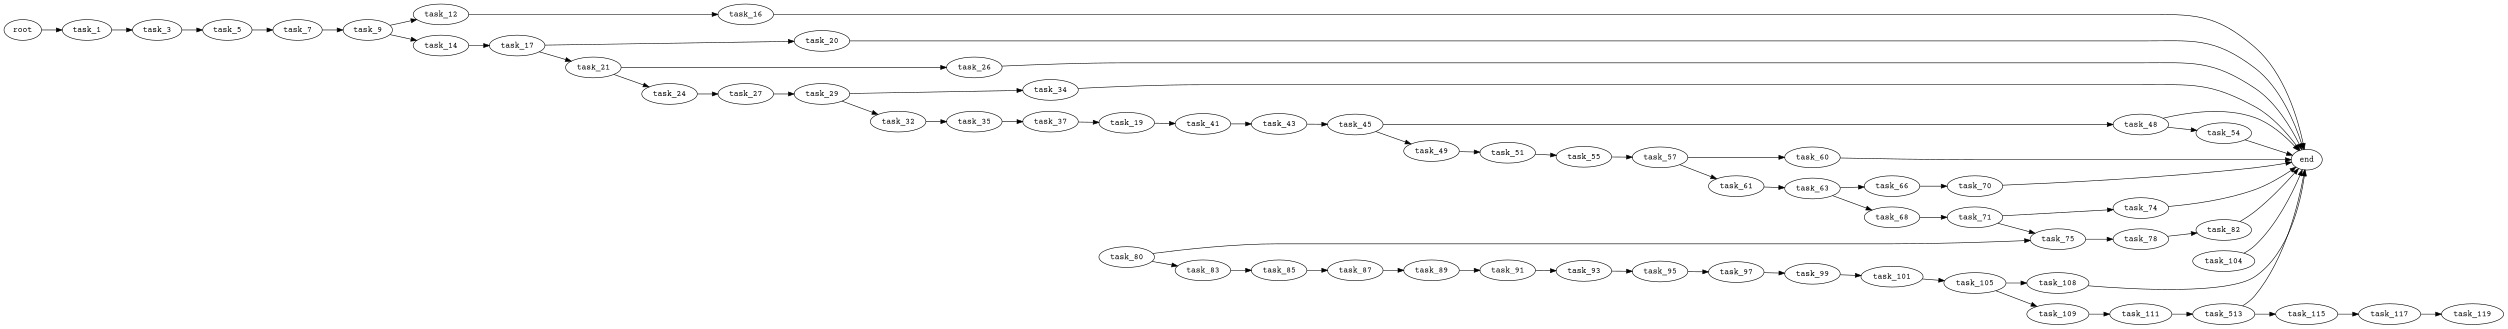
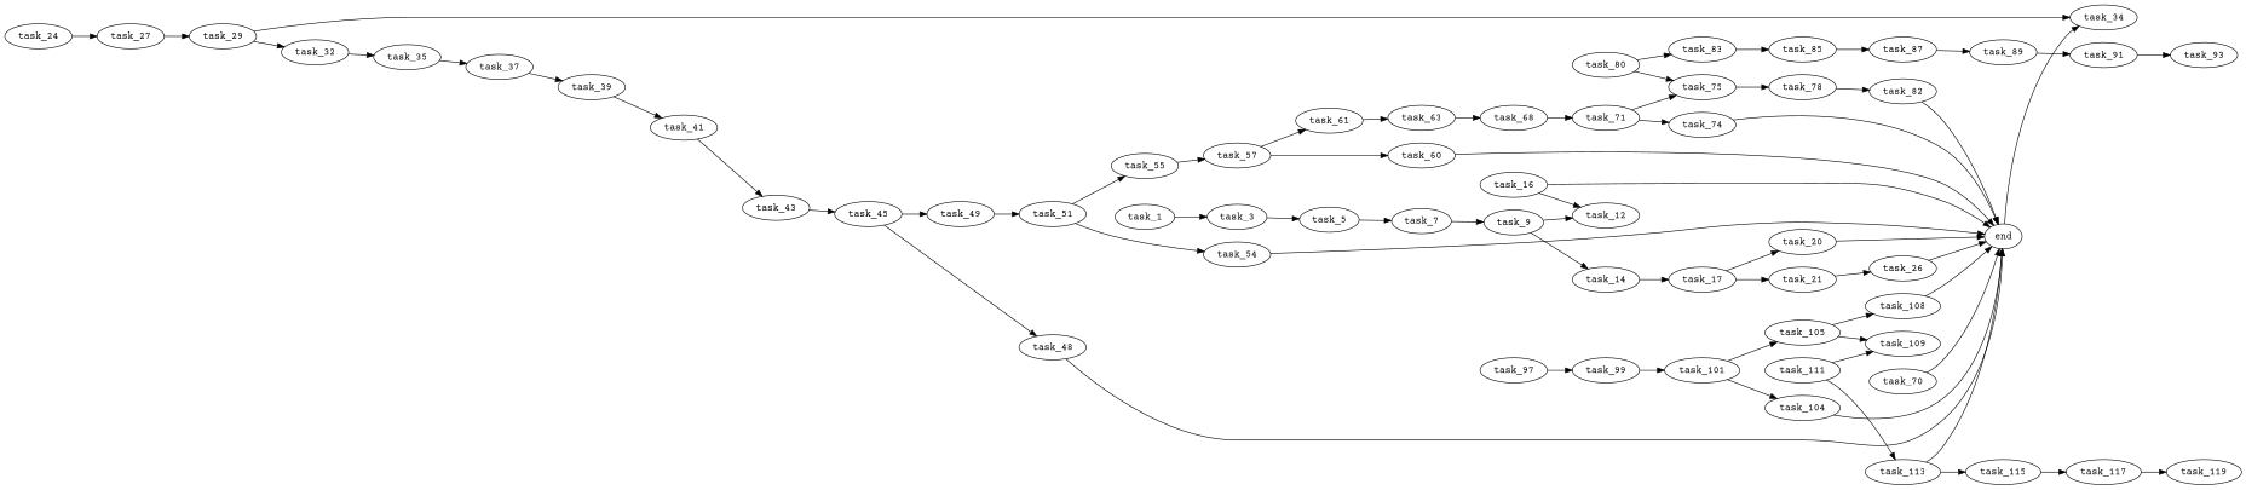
  digraph {
    fontname="Courier Prime"
    rankdir=LR
    node [fontname="Courier Prime"]
    edge [fontname="Courier Prime"]
-   root
    task_1
    task_3
    task_5
    task_7
    task_9
    task_12
    task_14
    task_16
    task_17
    end
    task_20
    task_21
    task_24
    task_26
    task_27
    task_29
    task_32
    task_34
    task_35
    task_37
-   task_39 [label=task_19]
+   task_39
    task_41
    task_43
    task_45
    task_48
    task_49
    task_51
    task_54
    task_55
    task_57
    task_60
    task_61
    task_63
-   task_66
    task_68
    task_70
    task_71
    task_74
    task_75
    task_78
    task_82
    task_80
    task_83
    task_85
    task_87
    task_89
    task_91
    task_93
-   task_95
    task_97
    task_99
    task_101
    task_104
    task_105
    task_108
    task_109
    task_111
-   task_113 [label=task_513]
+   task_113
    task_115
    task_117
    task_119
-   root -> task_1
    task_1 -> task_3
    task_3 -> task_5
    task_5 -> task_7
    task_7 -> task_9
    task_9 -> task_12
    task_9 -> task_14
-   task_12 -> task_16
+   task_16 -> task_12
    task_14 -> task_17
    task_16 -> end
    task_17 -> task_20
    task_17 -> task_21
    task_20 -> end
-   task_21 -> task_24
    task_21 -> task_26
    task_24 -> task_27
    task_26 -> end
    task_27 -> task_29
    task_29 -> task_32
    task_29 -> task_34
    task_32 -> task_35
-   task_34 -> end
+   end -> task_34
    task_35 -> task_37
    task_37 -> task_39
    task_39 -> task_41
    task_41 -> task_43
    task_43 -> task_45
    task_45 -> task_48
    task_45 -> task_49
    task_48 -> end
    task_49 -> task_51
-   task_48 -> task_54
+   task_51 -> task_54
    task_51 -> task_55
    task_54 -> end
    task_55 -> task_57
    task_57 -> task_60
    task_57 -> task_61
    task_60 -> end
    task_61 -> task_63
-   task_63 -> task_66
    task_63 -> task_68
-   task_66 -> task_70
    task_68 -> task_71
    task_70 -> end
    task_71 -> task_74
    task_71 -> task_75
    task_74 -> end
    task_75 -> task_78
    task_78 -> task_82
    task_82 -> end
    task_80 -> task_75
    task_80 -> task_83
    task_83 -> task_85
    task_85 -> task_87
    task_87 -> task_89
    task_89 -> task_91
    task_91 -> task_93
-   task_93 -> task_95
-   task_95 -> task_97
    task_97 -> task_99
    task_99 -> task_101
+   task_101 -> task_104
    task_101 -> task_105
    task_104 -> end
    task_105 -> task_108
    task_105 -> task_109
    task_108 -> end
-   task_109 -> task_111
+   task_111 -> task_109
    task_111 -> task_113
    task_113 -> end
    task_113 -> task_115
    task_115 -> task_117
    task_117 -> task_119
  }
